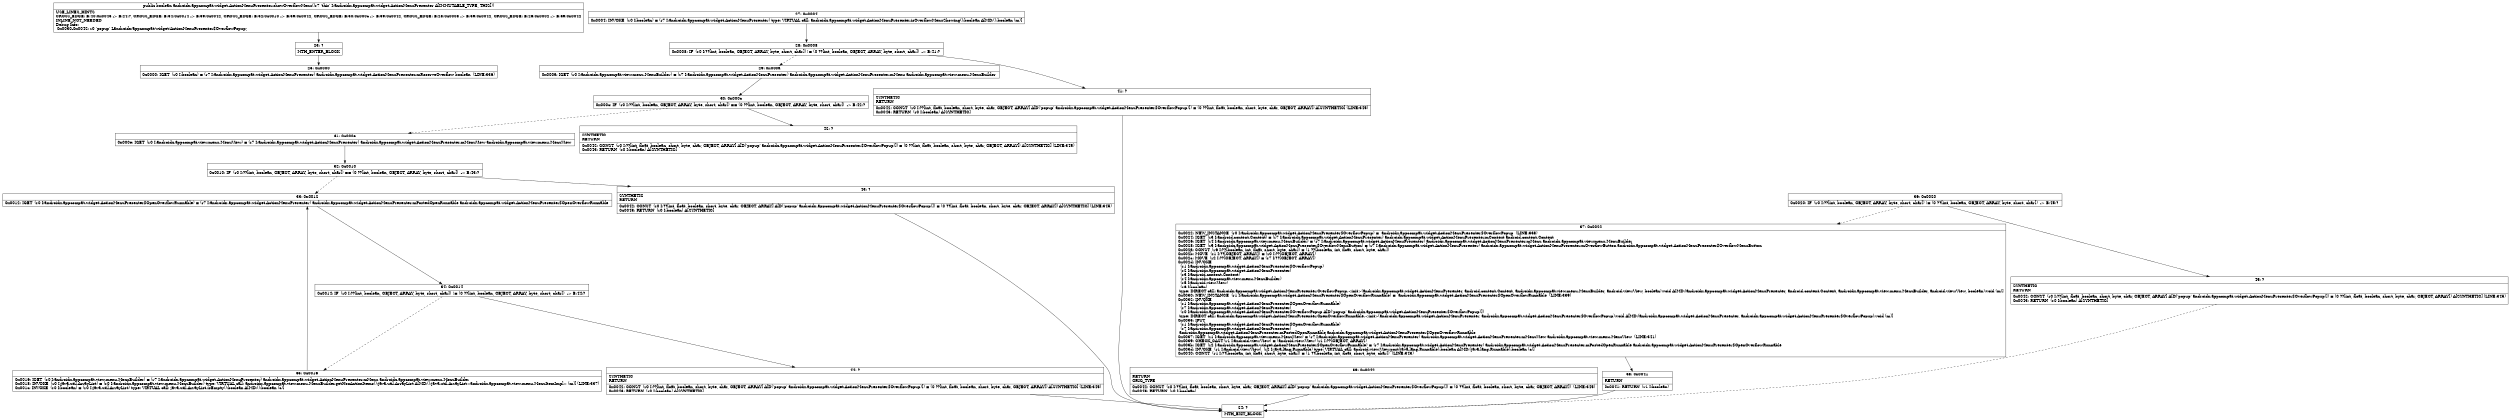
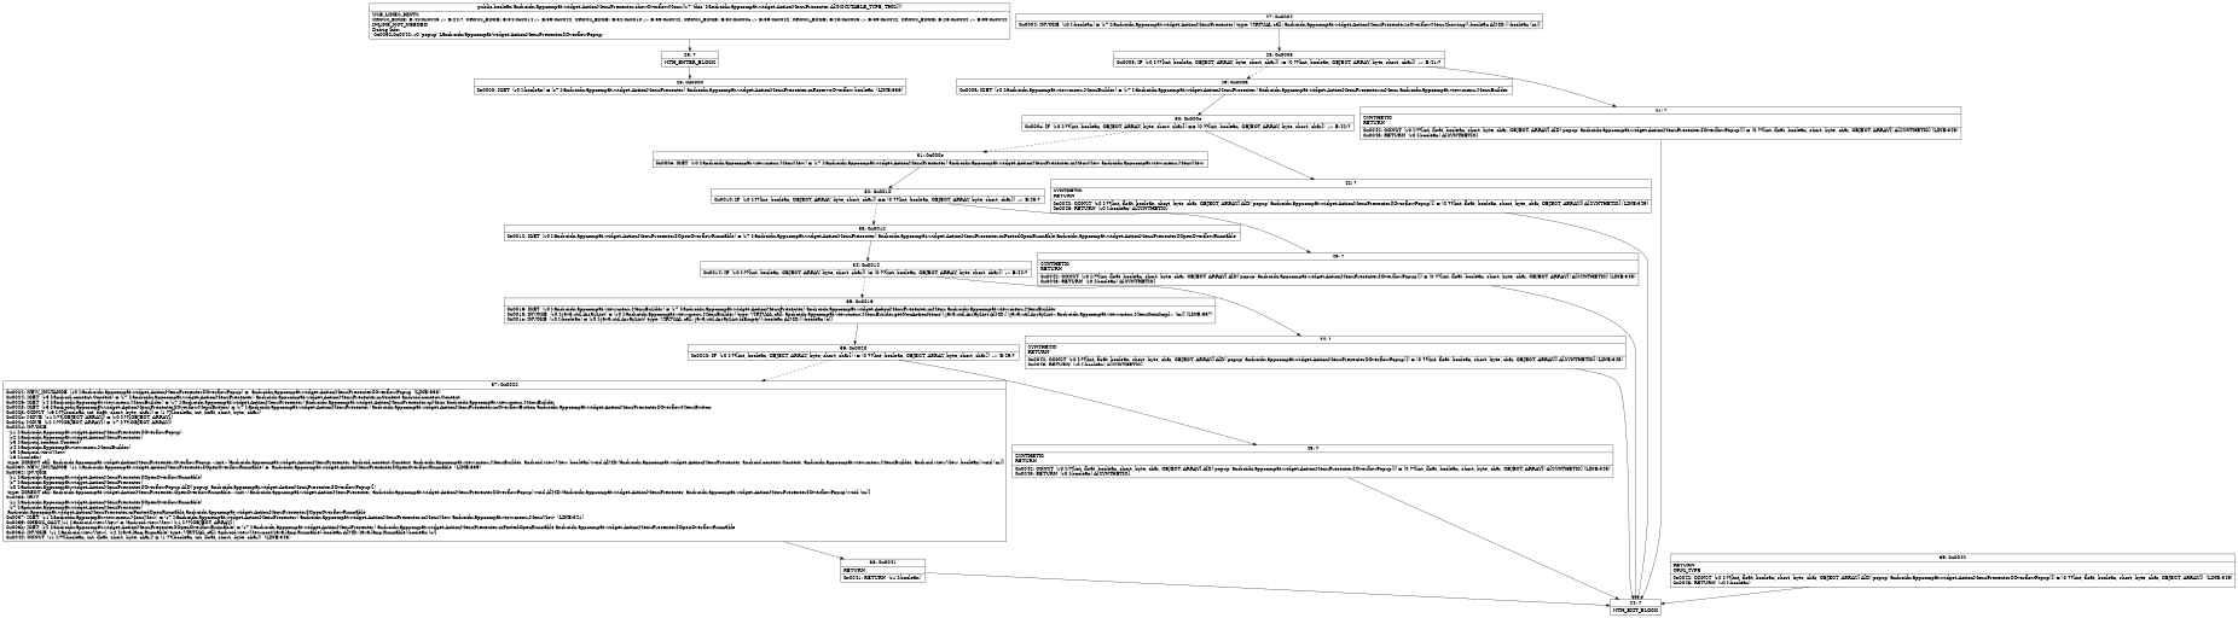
  digraph {
    node [shape=record]
    n1 [label="{23\:\ ?|MTH_ENTER_BLOCK\l}"]
    n2 [label="{25\:\ 0x0000|0x0000: IGET  (r0 I:boolean) = (r7 I:androidx.appcompat.widget.ActionMenuPresenter) androidx.appcompat.widget.ActionMenuPresenter.mReserveOverflow boolean  (LINE:336)\l}"]
    n3 [label="{27\:\ 0x0004|0x0004: INVOKE  (r0 I:boolean) = (r7 I:androidx.appcompat.widget.ActionMenuPresenter) type: VIRTUAL call: androidx.appcompat.widget.ActionMenuPresenter.isOverflowMenuShowing():boolean A[MD:():boolean (m)]\l}"]
    n4 [label="{28\:\ 0x0008|0x0008: IF  (r0 I:??[int, boolean, OBJECT, ARRAY, byte, short, char]) != (0 ??[int, boolean, OBJECT, ARRAY, byte, short, char])  \-\> B:41:? \l}"]
    n5 [label="{39\:\ 0x0042|RETURN\lORIG_TYPE\l|0x0042: CONST  (r0 I:??[int, float, boolean, short, byte, char, OBJECT, ARRAY] A[D('popup' androidx.appcompat.widget.ActionMenuPresenter$OverflowPopup)]) = (0 ??[int, float, boolean, short, byte, char, OBJECT, ARRAY])  (LINE:345)\l0x0043: RETURN  (r0 I:boolean) \l}"]
    n6 [label="{24\:\ ?|MTH_EXIT_BLOCK\l}"]
    n7 [label="{29\:\ 0x000a|0x000a: IGET  (r0 I:androidx.appcompat.view.menu.MenuBuilder) = (r7 I:androidx.appcompat.widget.ActionMenuPresenter) androidx.appcompat.widget.ActionMenuPresenter.mMenu androidx.appcompat.view.menu.MenuBuilder \l}"]
    n8 [label="{41\:\ ?|SYNTHETIC\lRETURN\l|0x0042: CONST  (r0 I:??[int, float, boolean, short, byte, char, OBJECT, ARRAY] A[D('popup' androidx.appcompat.widget.ActionMenuPresenter$OverflowPopup)]) = (0 ??[int, float, boolean, short, byte, char, OBJECT, ARRAY]) A[SYNTHETIC] (LINE:345)\l0x0043: RETURN  (r0 I:boolean) A[SYNTHETIC]\l}"]
    n9 [label="{30\:\ 0x000c|0x000c: IF  (r0 I:??[int, boolean, OBJECT, ARRAY, byte, short, char]) == (0 ??[int, boolean, OBJECT, ARRAY, byte, short, char])  \-\> B:42:? \l}"]
    n10 [label="{31\:\ 0x000e|0x000e: IGET  (r0 I:androidx.appcompat.view.menu.MenuView) = (r7 I:androidx.appcompat.widget.ActionMenuPresenter) androidx.appcompat.widget.ActionMenuPresenter.mMenuView androidx.appcompat.view.menu.MenuView \l}"]
    n11 [label="{42\:\ ?|SYNTHETIC\lRETURN\l|0x0042: CONST  (r0 I:??[int, float, boolean, short, byte, char, OBJECT, ARRAY] A[D('popup' androidx.appcompat.widget.ActionMenuPresenter$OverflowPopup)]) = (0 ??[int, float, boolean, short, byte, char, OBJECT, ARRAY]) A[SYNTHETIC] (LINE:345)\l0x0043: RETURN  (r0 I:boolean) A[SYNTHETIC]\l}"]
    n12 [label="{32\:\ 0x0010|0x0010: IF  (r0 I:??[int, boolean, OBJECT, ARRAY, byte, short, char]) == (0 ??[int, boolean, OBJECT, ARRAY, byte, short, char])  \-\> B:43:? \l}"]
    n13 [label="{33\:\ 0x0012|0x0012: IGET  (r0 I:androidx.appcompat.widget.ActionMenuPresenter$OpenOverflowRunnable) = (r7 I:androidx.appcompat.widget.ActionMenuPresenter) androidx.appcompat.widget.ActionMenuPresenter.mPostedOpenRunnable androidx.appcompat.widget.ActionMenuPresenter$OpenOverflowRunnable \l}"]
    n14 [label="{43\:\ ?|SYNTHETIC\lRETURN\l|0x0042: CONST  (r0 I:??[int, float, boolean, short, byte, char, OBJECT, ARRAY] A[D('popup' androidx.appcompat.widget.ActionMenuPresenter$OverflowPopup)]) = (0 ??[int, float, boolean, short, byte, char, OBJECT, ARRAY]) A[SYNTHETIC] (LINE:345)\l0x0043: RETURN  (r0 I:boolean) A[SYNTHETIC]\l}"]
    n15 [label="{34\:\ 0x0014|0x0014: IF  (r0 I:??[int, boolean, OBJECT, ARRAY, byte, short, char]) != (0 ??[int, boolean, OBJECT, ARRAY, byte, short, char])  \-\> B:44:? \l}"]
    n16 [label="{35\:\ 0x0016|0x0016: IGET  (r0 I:androidx.appcompat.view.menu.MenuBuilder) = (r7 I:androidx.appcompat.widget.ActionMenuPresenter) androidx.appcompat.widget.ActionMenuPresenter.mMenu androidx.appcompat.view.menu.MenuBuilder \l0x0018: INVOKE  (r0 I:java.util.ArrayList) = (r0 I:androidx.appcompat.view.menu.MenuBuilder) type: VIRTUAL call: androidx.appcompat.view.menu.MenuBuilder.getNonActionItems():java.util.ArrayList A[MD:():java.util.ArrayList\<androidx.appcompat.view.menu.MenuItemImpl\> (m)] (LINE:337)\l0x001c: INVOKE  (r0 I:boolean) = (r0 I:java.util.ArrayList) type: VIRTUAL call: java.util.ArrayList.isEmpty():boolean A[MD:():boolean (c)]\l}"]
    n17 [label="{44\:\ ?|SYNTHETIC\lRETURN\l|0x0042: CONST  (r0 I:??[int, float, boolean, short, byte, char, OBJECT, ARRAY] A[D('popup' androidx.appcompat.widget.ActionMenuPresenter$OverflowPopup)]) = (0 ??[int, float, boolean, short, byte, char, OBJECT, ARRAY]) A[SYNTHETIC] (LINE:345)\l0x0043: RETURN  (r0 I:boolean) A[SYNTHETIC]\l}"]
    n18 [label="{36\:\ 0x0020|0x0020: IF  (r0 I:??[int, boolean, OBJECT, ARRAY, byte, short, char]) != (0 ??[int, boolean, OBJECT, ARRAY, byte, short, char])  \-\> B:45:? \l}"]
    n19 [label="{37\:\ 0x0022|0x0022: NEW_INSTANCE  (r0 I:androidx.appcompat.widget.ActionMenuPresenter$OverflowPopup) =  androidx.appcompat.widget.ActionMenuPresenter$OverflowPopup  (LINE:338)\l0x0024: IGET  (r3 I:android.content.Context) = (r7 I:androidx.appcompat.widget.ActionMenuPresenter) androidx.appcompat.widget.ActionMenuPresenter.mContext android.content.Context \l0x0026: IGET  (r4 I:androidx.appcompat.view.menu.MenuBuilder) = (r7 I:androidx.appcompat.widget.ActionMenuPresenter) androidx.appcompat.widget.ActionMenuPresenter.mMenu androidx.appcompat.view.menu.MenuBuilder \l0x0028: IGET  (r5 I:androidx.appcompat.widget.ActionMenuPresenter$OverflowMenuButton) = (r7 I:androidx.appcompat.widget.ActionMenuPresenter) androidx.appcompat.widget.ActionMenuPresenter.mOverflowButton androidx.appcompat.widget.ActionMenuPresenter$OverflowMenuButton \l0x002a: CONST  (r6 I:??[boolean, int, float, short, byte, char]) = (1 ??[boolean, int, float, short, byte, char]) \l0x002b: MOVE  (r1 I:??[OBJECT, ARRAY]) = (r0 I:??[OBJECT, ARRAY]) \l0x002c: MOVE  (r2 I:??[OBJECT, ARRAY]) = (r7 I:??[OBJECT, ARRAY]) \l0x002d: INVOKE  \l  (r1 I:androidx.appcompat.widget.ActionMenuPresenter$OverflowPopup)\l  (r2 I:androidx.appcompat.widget.ActionMenuPresenter)\l  (r3 I:android.content.Context)\l  (r4 I:androidx.appcompat.view.menu.MenuBuilder)\l  (r5 I:android.view.View)\l  (r6 I:boolean)\l type: DIRECT call: androidx.appcompat.widget.ActionMenuPresenter.OverflowPopup.\<init\>(androidx.appcompat.widget.ActionMenuPresenter, android.content.Context, androidx.appcompat.view.menu.MenuBuilder, android.view.View, boolean):void A[MD:(androidx.appcompat.widget.ActionMenuPresenter, android.content.Context, androidx.appcompat.view.menu.MenuBuilder, android.view.View, boolean):void (m)]\l0x0030: NEW_INSTANCE  (r1 I:androidx.appcompat.widget.ActionMenuPresenter$OpenOverflowRunnable) =  androidx.appcompat.widget.ActionMenuPresenter$OpenOverflowRunnable  (LINE:339)\l0x0032: INVOKE  \l  (r1 I:androidx.appcompat.widget.ActionMenuPresenter$OpenOverflowRunnable)\l  (r7 I:androidx.appcompat.widget.ActionMenuPresenter)\l  (r0 I:androidx.appcompat.widget.ActionMenuPresenter$OverflowPopup A[D('popup' androidx.appcompat.widget.ActionMenuPresenter$OverflowPopup)])\l type: DIRECT call: androidx.appcompat.widget.ActionMenuPresenter.OpenOverflowRunnable.\<init\>(androidx.appcompat.widget.ActionMenuPresenter, androidx.appcompat.widget.ActionMenuPresenter$OverflowPopup):void A[MD:(androidx.appcompat.widget.ActionMenuPresenter, androidx.appcompat.widget.ActionMenuPresenter$OverflowPopup):void (m)]\l0x0035: IPUT  \l  (r1 I:androidx.appcompat.widget.ActionMenuPresenter$OpenOverflowRunnable)\l  (r7 I:androidx.appcompat.widget.ActionMenuPresenter)\l androidx.appcompat.widget.ActionMenuPresenter.mPostedOpenRunnable androidx.appcompat.widget.ActionMenuPresenter$OpenOverflowRunnable \l0x0037: IGET  (r1 I:androidx.appcompat.view.menu.MenuView) = (r7 I:androidx.appcompat.widget.ActionMenuPresenter) androidx.appcompat.widget.ActionMenuPresenter.mMenuView androidx.appcompat.view.menu.MenuView  (LINE:341)\l0x0039: CHECK_CAST (r1 I:android.view.View) = (android.view.View) (r1 I:??[OBJECT, ARRAY]) \l0x003b: IGET  (r2 I:androidx.appcompat.widget.ActionMenuPresenter$OpenOverflowRunnable) = (r7 I:androidx.appcompat.widget.ActionMenuPresenter) androidx.appcompat.widget.ActionMenuPresenter.mPostedOpenRunnable androidx.appcompat.widget.ActionMenuPresenter$OpenOverflowRunnable \l0x003d: INVOKE  (r1 I:android.view.View), (r2 I:java.lang.Runnable) type: VIRTUAL call: android.view.View.post(java.lang.Runnable):boolean A[MD:(java.lang.Runnable):boolean (c)]\l0x0040: CONST  (r1 I:??[boolean, int, float, short, byte, char]) = (1 ??[boolean, int, float, short, byte, char])  (LINE:343)\l}"]
    n20 [label="{45\:\ ?|SYNTHETIC\lRETURN\l|0x0042: CONST  (r0 I:??[int, float, boolean, short, byte, char, OBJECT, ARRAY] A[D('popup' androidx.appcompat.widget.ActionMenuPresenter$OverflowPopup)]) = (0 ??[int, float, boolean, short, byte, char, OBJECT, ARRAY]) A[SYNTHETIC] (LINE:345)\l0x0043: RETURN  (r0 I:boolean) A[SYNTHETIC]\l}"]
    n21 [label="{38\:\ 0x0041|RETURN\l|0x0041: RETURN  (r1 I:boolean) \l}"]
    n22 [label="{public boolean androidx.appcompat.widget.ActionMenuPresenter.showOverflowMenu((r7 'this' I:androidx.appcompat.widget.ActionMenuPresenter A[IMMUTABLE_TYPE, THIS]))  | USE_LINES_HINTS\lCROSS_EDGE: B:40:0x0043 \-\> B:24:?, CROSS_EDGE: B:34:0x0014 \-\> B:39:0x0042, CROSS_EDGE: B:32:0x0010 \-\> B:39:0x0042, CROSS_EDGE: B:30:0x000c \-\> B:39:0x0042, CROSS_EDGE: B:28:0x0008 \-\> B:39:0x0042, CROSS_EDGE: B:26:0x0002 \-\> B:39:0x0042\lINLINE_NOT_NEEDED\lDebug Info:\l  0x0030\-0x0042: r0 'popup' Landroidx\/appcompat\/widget\/ActionMenuPresenter$OverflowPopup;\l}"]
    n1 -> n2
    n3 -> n4
    n4 -> n7 [style=dashed]
    n4 -> n8
    n5 -> n6
    n7 -> n9
    n8 -> n6
    n9 -> n10 [style=dashed]
    n9 -> n11
    n10 -> n12
+   n11 -> n6
    n12 -> n13 [style=dashed]
    n12 -> n14
    n13 -> n15
    n14 -> n6
    n15 -> n16 [style=dashed]
    n15 -> n17
-   n16 -> n13
+   n16 -> n18
    n17 -> n6
    n18 -> n19 [style=dashed]
    n18 -> n20
    n19 -> n21
-   n20 -> n6 [style=dashed]
+   n20 -> n6
    n21 -> n6
    n22 -> n1
  }
